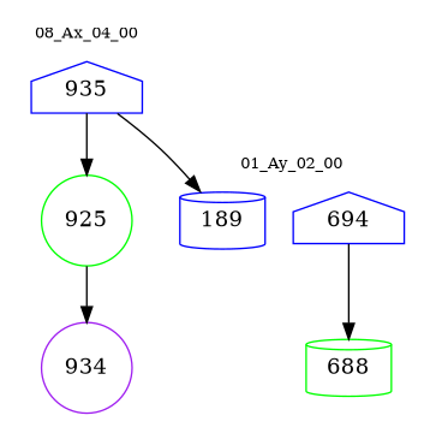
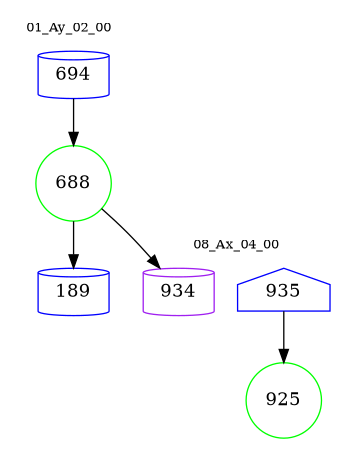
  digraph {
    node [color=blue shape=house]
    edge [color=black]
    n1 [label=935]
    n2 [color=green label=925 shape=circle]
-   n3 [color=purple label=934 shape=circle]
-   n4 [label=694]
-   n5 [color=green label=688 shape=cylinder]
+   n3 [color=purple label=934 shape=cylinder]
+   n4 [label=694 shape=cylinder]
+   n5 [color=green label=688 shape=circle]
    n6 [label=189 shape=cylinder]
    subgraph cluster_1 {
      color=white
      fontsize=10
      label="08_Ax_04_00"
      n1
      n2
      n3
    }
    subgraph cluster_2 {
      color=white
      fontsize=10
      label="01_Ay_02_00"
      n4
      n5
      n6
    }
    n1 -> n2
-   n2 -> n3
+   n5 -> n3
    n4 -> n5
-   n1 -> n6
+   n5 -> n6
  }
